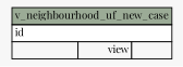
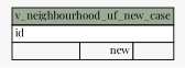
  digraph {
    bgcolor="#f7f7f7"
    rankdir=RL
    fontname="Playfair Display"
-   n1 [fontname="Playfair Display" fontsize=11 label=<     <TABLE BORDER="0" CELLBORDER="1" CELLSPACING="0" BGCOLOR="#ffffff">       <TR><TD PORT="v_neighbourhood_uf_new_case.heading" COLSPAN="3" BGCOLOR="#9bab96" ALIGN="CENTER">v_neighbourhood_uf_new_case</TD></TR>       <TR><TD PORT="id" COLSPAN="3" ALIGN="LEFT">id</TD></TR>       <TR><TD ALIGN="LEFT" BGCOLOR="#f7f7f7">  </TD><TD ALIGN="RIGHT" BGCOLOR="#f7f7f7">view</TD><TD ALIGN="RIGHT" BGCOLOR="#f7f7f7">  </TD></TR>     </TABLE>> shape=plaintext]
+   n1 [fontname="Playfair Display" fontsize=11 label=<     <TABLE BORDER="0" CELLBORDER="1" CELLSPACING="0" BGCOLOR="#ffffff">       <TR><TD PORT="v_neighbourhood_uf_new_case.heading" COLSPAN="3" BGCOLOR="#9bab96" ALIGN="CENTER">v_neighbourhood_uf_new_case</TD></TR>       <TR><TD PORT="id" COLSPAN="3" ALIGN="LEFT">id</TD></TR>       <TR><TD ALIGN="LEFT" BGCOLOR="#f7f7f7">  </TD><TD ALIGN="RIGHT" BGCOLOR="#f7f7f7">new</TD><TD ALIGN="RIGHT" BGCOLOR="#f7f7f7">  </TD></TR>     </TABLE>> shape=plaintext]
  }
